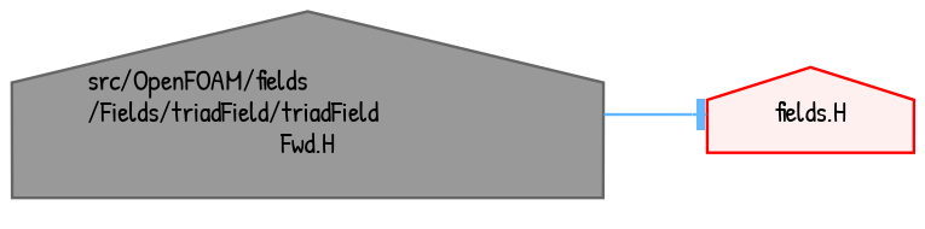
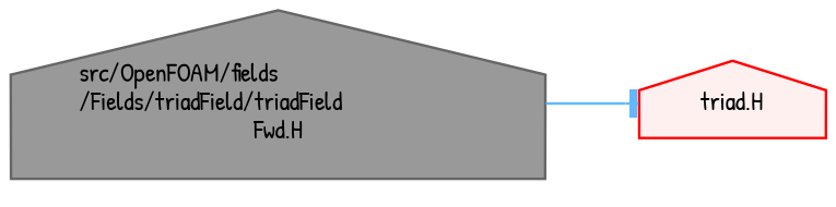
  digraph {
    rankdir=LR
    fontname="Patrick Hand"
    node [fontname="Patrick Hand" fontsize=10 shape=house style=filled]
    n1 [color=gray40 fillcolor=grey60 fontcolor=black height=0.2 label="src/OpenFOAM/fields\l/Fields/triadField/triadField\lFwd.H" width=0.4]
-   n2 [color=red fillcolor="#FFF0F0" height=0.2 label="fields.H" width=0.4]
+   n2 [color=red fillcolor="#FFF0F0" height=0.2 label="triad.H" width=0.4]
    n1 -> n2 [color=steelblue1 fontname="Patrick Hand" fontsize=10 labelfontname=Helvetica labelfontsize=10 style=solid arrowhead=tee]
  }
